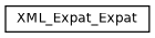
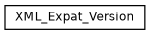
  digraph {
    rankdir=LR
-   n1 [color=black fillcolor=white fontname=Helvetica fontsize=10 height=0.2 label=XML_Expat_Expat shape=record style=filled width=0.4]
+   n1 [color=black fillcolor=white fontname=Helvetica fontsize=10 height=0.2 label=XML_Expat_Version shape=record style=filled width=0.4]
  }
